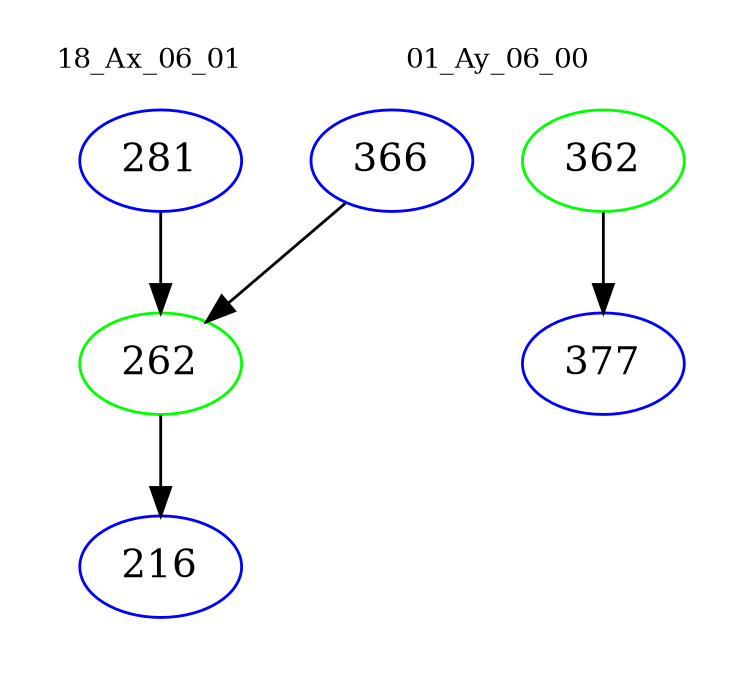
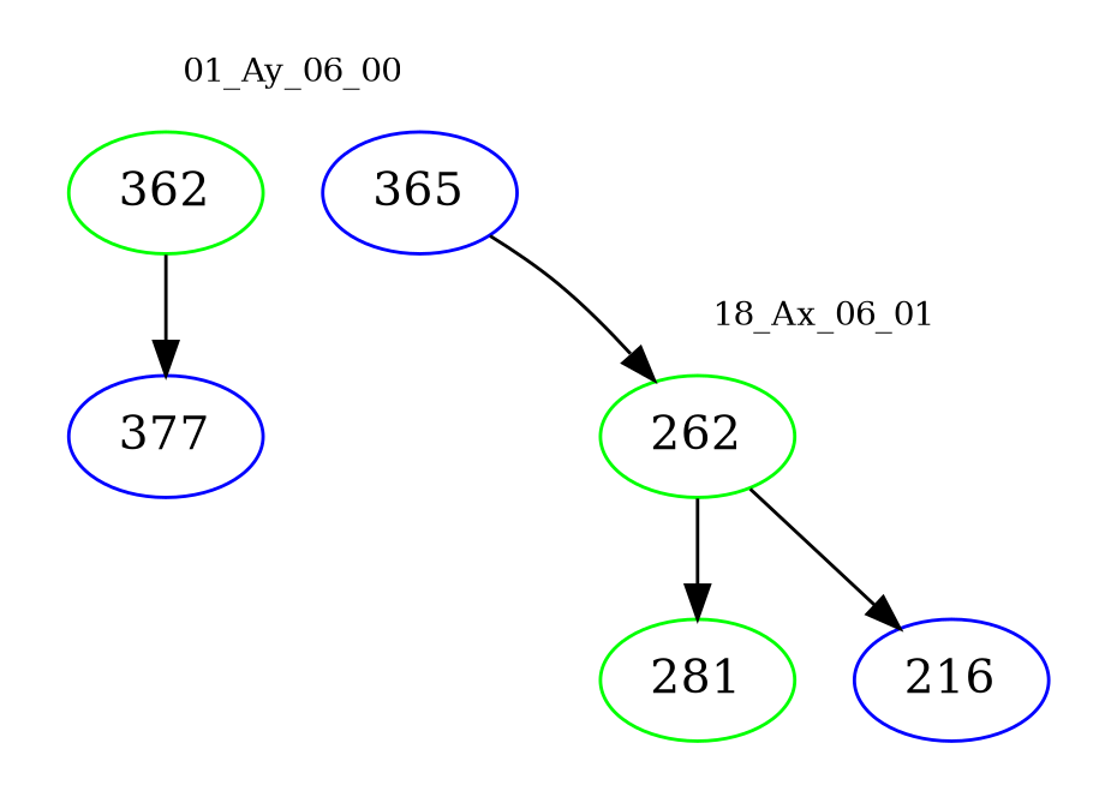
  digraph {
    node [color=blue]
    edge [color=black]
-   n1 [label=281]
+   n1 [color=green label=281]
    n2 [color=green label=262]
    n3 [label=216]
-   n4 [label=366]
+   n4 [label=365]
    n5 [color=green label=362]
    n6 [label=377]
    subgraph cluster_1 {
      color=white
      fontsize=10
      label="18_Ax_06_01"
      n1
      n2
      n3
    }
    subgraph cluster_2 {
      color=white
      fontsize=10
      label="01_Ay_06_00"
      n4
      n5
      n6
    }
-   n1 -> n2
+   n2 -> n1
    n2 -> n3
    n4 -> n2
    n5 -> n6
  }
